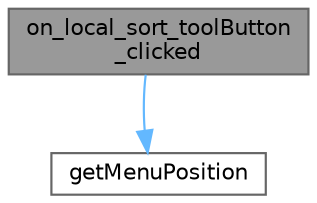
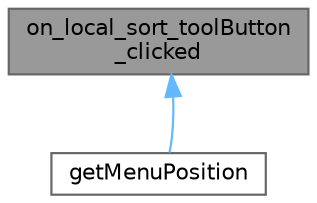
  digraph {
    rankdir=TB
    node [fontname=Helvetica fontsize=10 shape=box style=filled]
    n1 [color=gray40 fillcolor=grey60 fontcolor=black height=0.2 label="on_local_sort_toolButton\l_clicked" width=0.4]
    n2 [color=grey40 fillcolor=white height=0.2 label=getMenuPosition width=0.4]
-   n1 -> n2 [color=steelblue1 fontname=Helvetica fontsize=10 labelfontname=Helvetica labelfontsize=10 style=solid]
+   n2 -> n1 [color=steelblue1 fontname=Helvetica fontsize=10 labelfontname=Helvetica labelfontsize=10 style=solid]
  }
